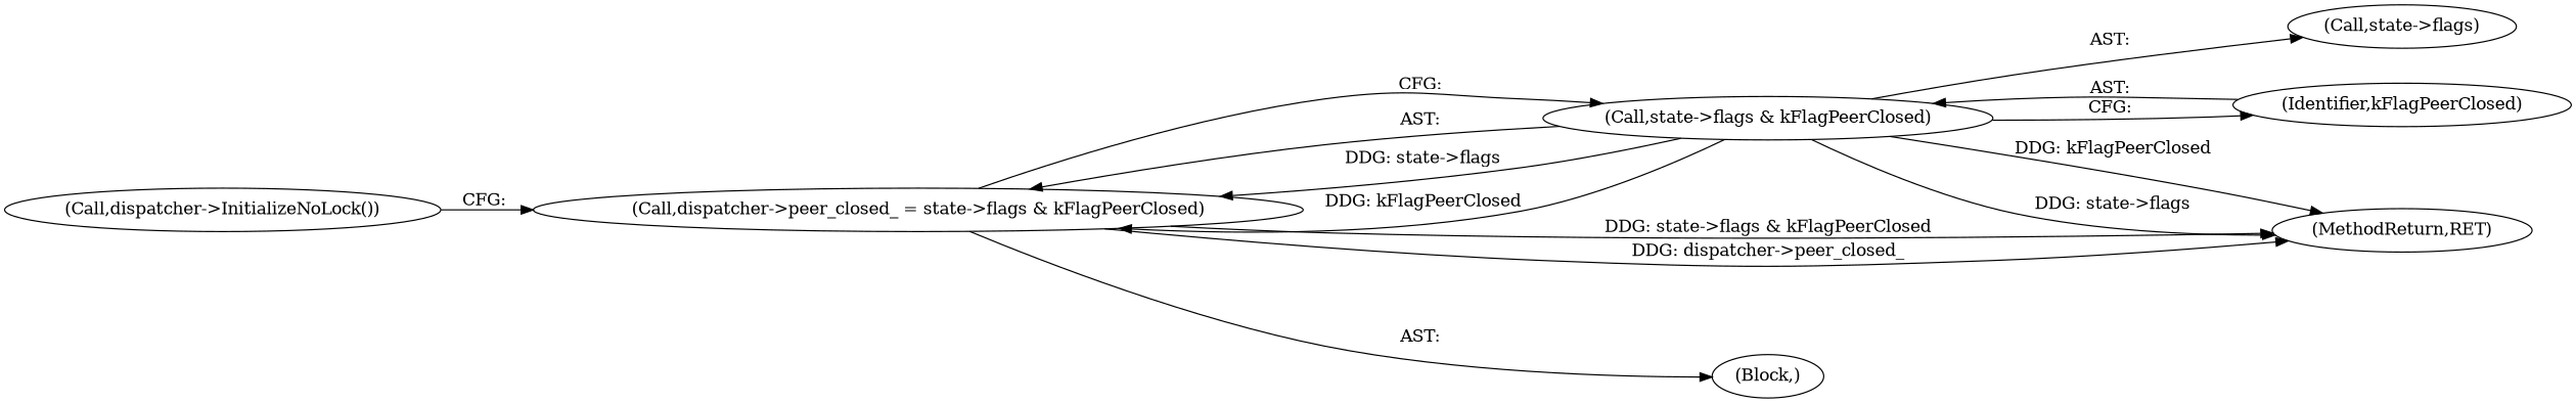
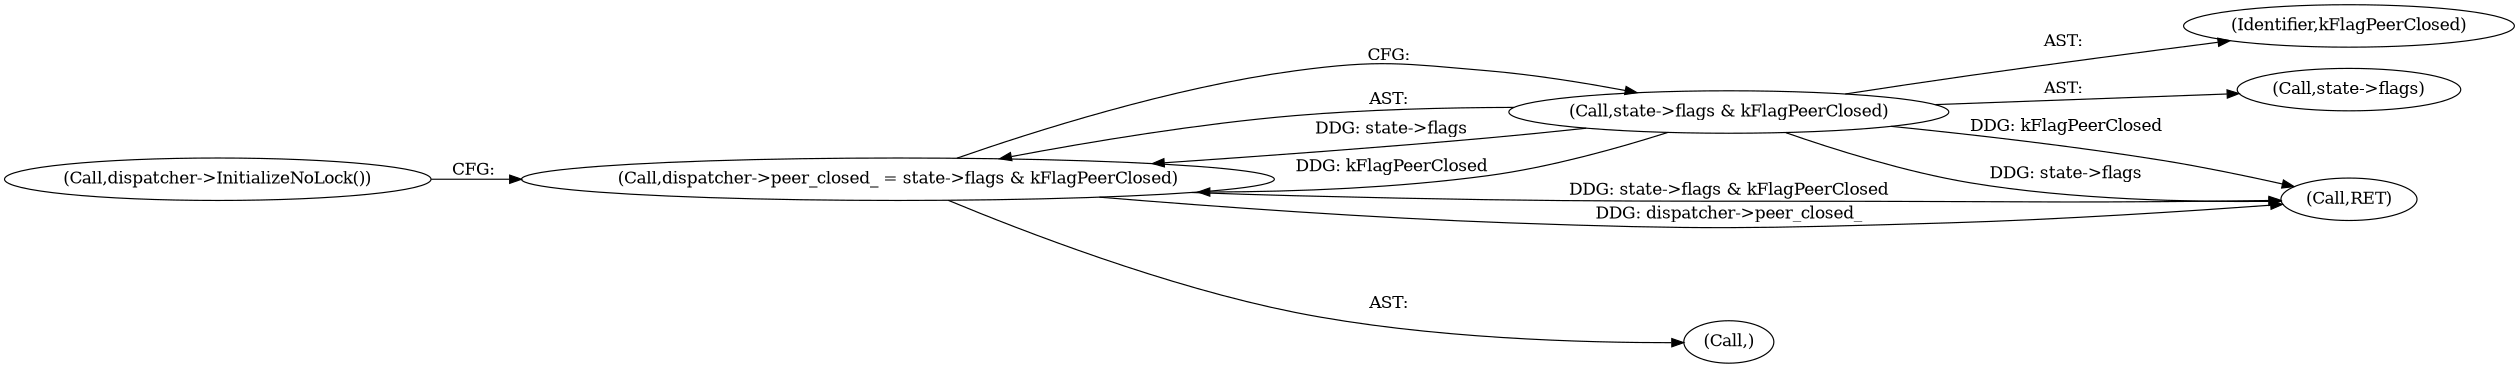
  digraph {
    rankdir=LR
    n1 [label="(Call,dispatcher->peer_closed_ = state->flags & kFlagPeerClosed)"]
    n2 [label="(Call,state->flags & kFlagPeerClosed)"]
-   n3 [label="(MethodReturn,RET)"]
-   n4 [label="(Block,)"]
+   n3 [label="(Call,RET)"]
+   n4 [label="(Call,)"]
    n5 [label="(Identifier,kFlagPeerClosed)"]
    n6 [label="(Call,state->flags)"]
    n7 [label="(Call,dispatcher->InitializeNoLock())"]
    n1 -> n2 [label="CFG: "]
    n1 -> n3 [label="DDG: state->flags & kFlagPeerClosed"]
    n1 -> n3 [label="DDG: dispatcher->peer_closed_"]
    n1 -> n4 [label="AST: "]
    n2 -> n1 [label="AST: "]
    n2 -> n1 [label="DDG: state->flags"]
    n2 -> n1 [label="DDG: kFlagPeerClosed"]
    n2 -> n3 [label="DDG: kFlagPeerClosed"]
    n2 -> n3 [label="DDG: state->flags"]
-   n2 -> n5 [label="CFG: "]
+   n2 -> n5 [label="AST: "]
    n2 -> n6 [label="AST: "]
-   n5 -> n2 [label="AST: "]
    n7 -> n1 [label="CFG: "]
  }
